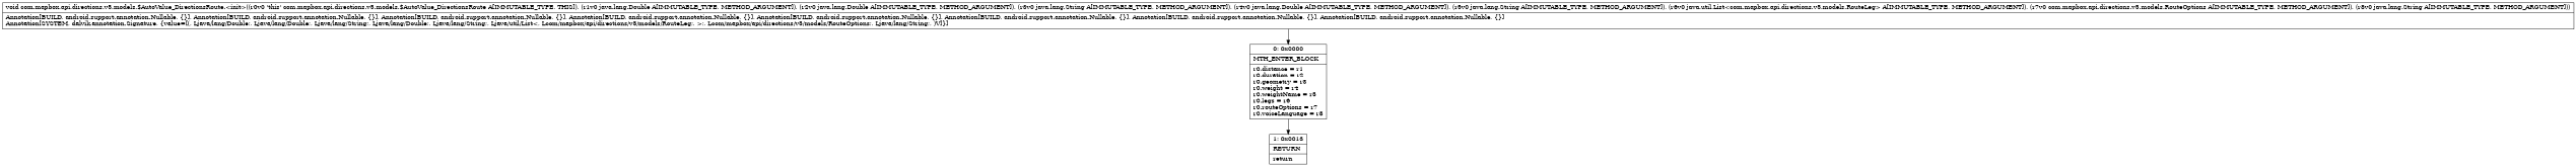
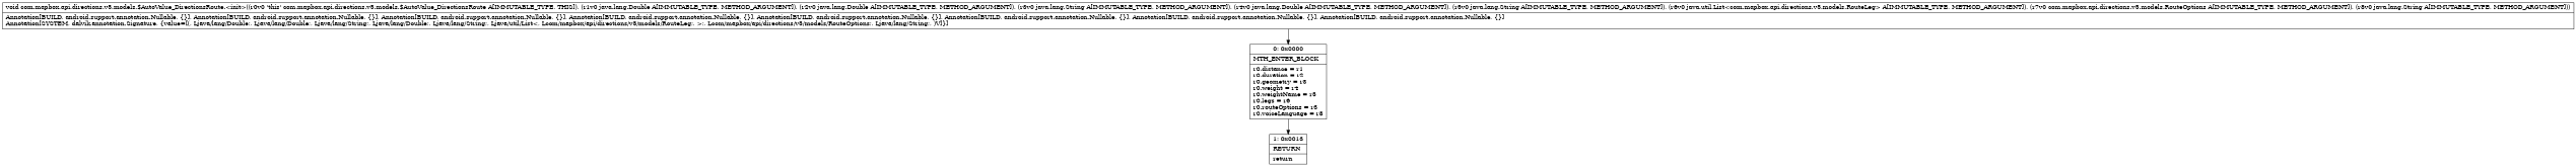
  digraph {
    node [shape=record]
-   n1 [label="{0\:\ 0x0000|MTH_ENTER_BLOCK\l|r0.distance = r1\lr0.duration = r2\lr0.geometry = r3\lr0.weight = r4\lr0.weightName = r5\lr0.legs = r6\lr0.routeOptions = r7\lr0.voiceLanguage = r8\l}"]
+   n1 [label="{0\:\ 0x0000|MTH_ENTER_BLOCK\l|r0.distance = r1\lr0.duration = r2\lr0.geometry = r3\lr0.weight = r4\lr0.weightName = r5\lr0.legs = r6\lr0.routeOptions = r3\lr0.voiceLanguage = r8\l}"]
    n2 [label="{1\:\ 0x0013|RETURN\l|return\l}"]
    n3 [label="{void com.mapbox.api.directions.v5.models.$AutoValue_DirectionsRoute.\<init\>((r0v0 'this' com.mapbox.api.directions.v5.models.$AutoValue_DirectionsRoute A[IMMUTABLE_TYPE, THIS]), (r1v0 java.lang.Double A[IMMUTABLE_TYPE, METHOD_ARGUMENT]), (r2v0 java.lang.Double A[IMMUTABLE_TYPE, METHOD_ARGUMENT]), (r3v0 java.lang.String A[IMMUTABLE_TYPE, METHOD_ARGUMENT]), (r4v0 java.lang.Double A[IMMUTABLE_TYPE, METHOD_ARGUMENT]), (r5v0 java.lang.String A[IMMUTABLE_TYPE, METHOD_ARGUMENT]), (r6v0 java.util.List\<com.mapbox.api.directions.v5.models.RouteLeg\> A[IMMUTABLE_TYPE, METHOD_ARGUMENT]), (r7v0 com.mapbox.api.directions.v5.models.RouteOptions A[IMMUTABLE_TYPE, METHOD_ARGUMENT]), (r8v0 java.lang.String A[IMMUTABLE_TYPE, METHOD_ARGUMENT]))  | Annotation[BUILD, android.support.annotation.Nullable, \{\}], Annotation[BUILD, android.support.annotation.Nullable, \{\}], Annotation[BUILD, android.support.annotation.Nullable, \{\}], Annotation[BUILD, android.support.annotation.Nullable, \{\}], Annotation[BUILD, android.support.annotation.Nullable, \{\}], Annotation[BUILD, android.support.annotation.Nullable, \{\}], Annotation[BUILD, android.support.annotation.Nullable, \{\}], Annotation[BUILD, android.support.annotation.Nullable, \{\}]\lAnnotation[SYSTEM, dalvik.annotation.Signature, \{value=[(, Ljava\/lang\/Double;, Ljava\/lang\/Double;, Ljava\/lang\/String;, Ljava\/lang\/Double;, Ljava\/lang\/String;, Ljava\/util\/List\<, Lcom\/mapbox\/api\/directions\/v5\/models\/RouteLeg;, \>;, Lcom\/mapbox\/api\/directions\/v5\/models\/RouteOptions;, Ljava\/lang\/String;, )V]\}]\l}"]
    n1 -> n2
    n3 -> n1
  }
